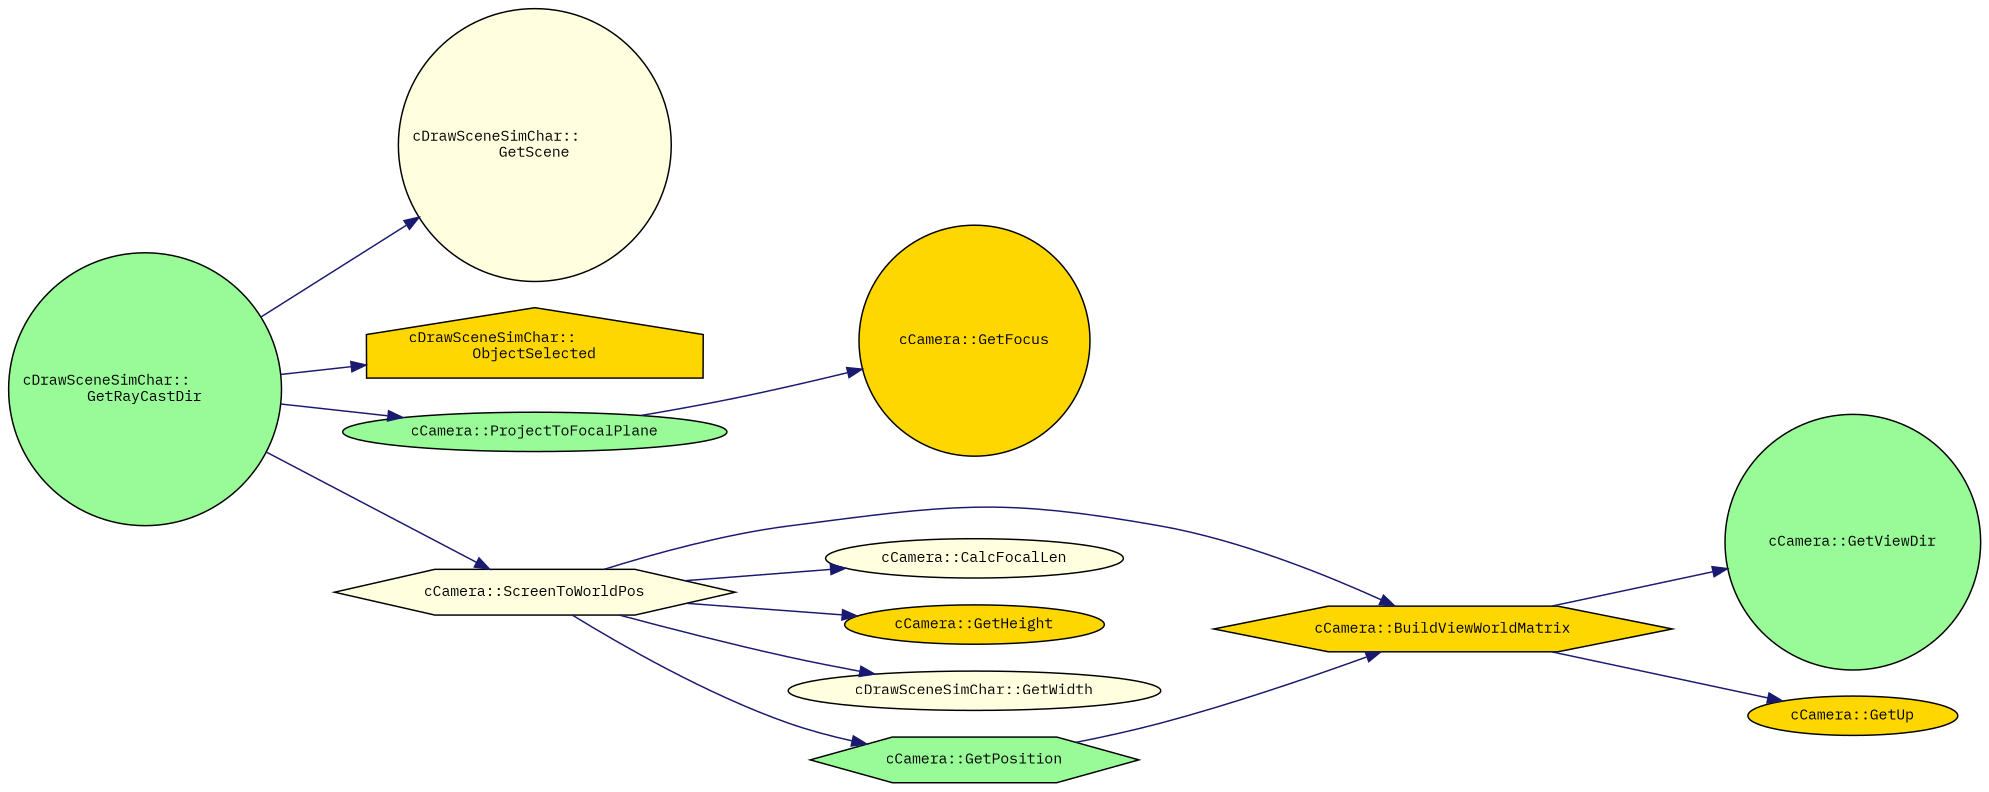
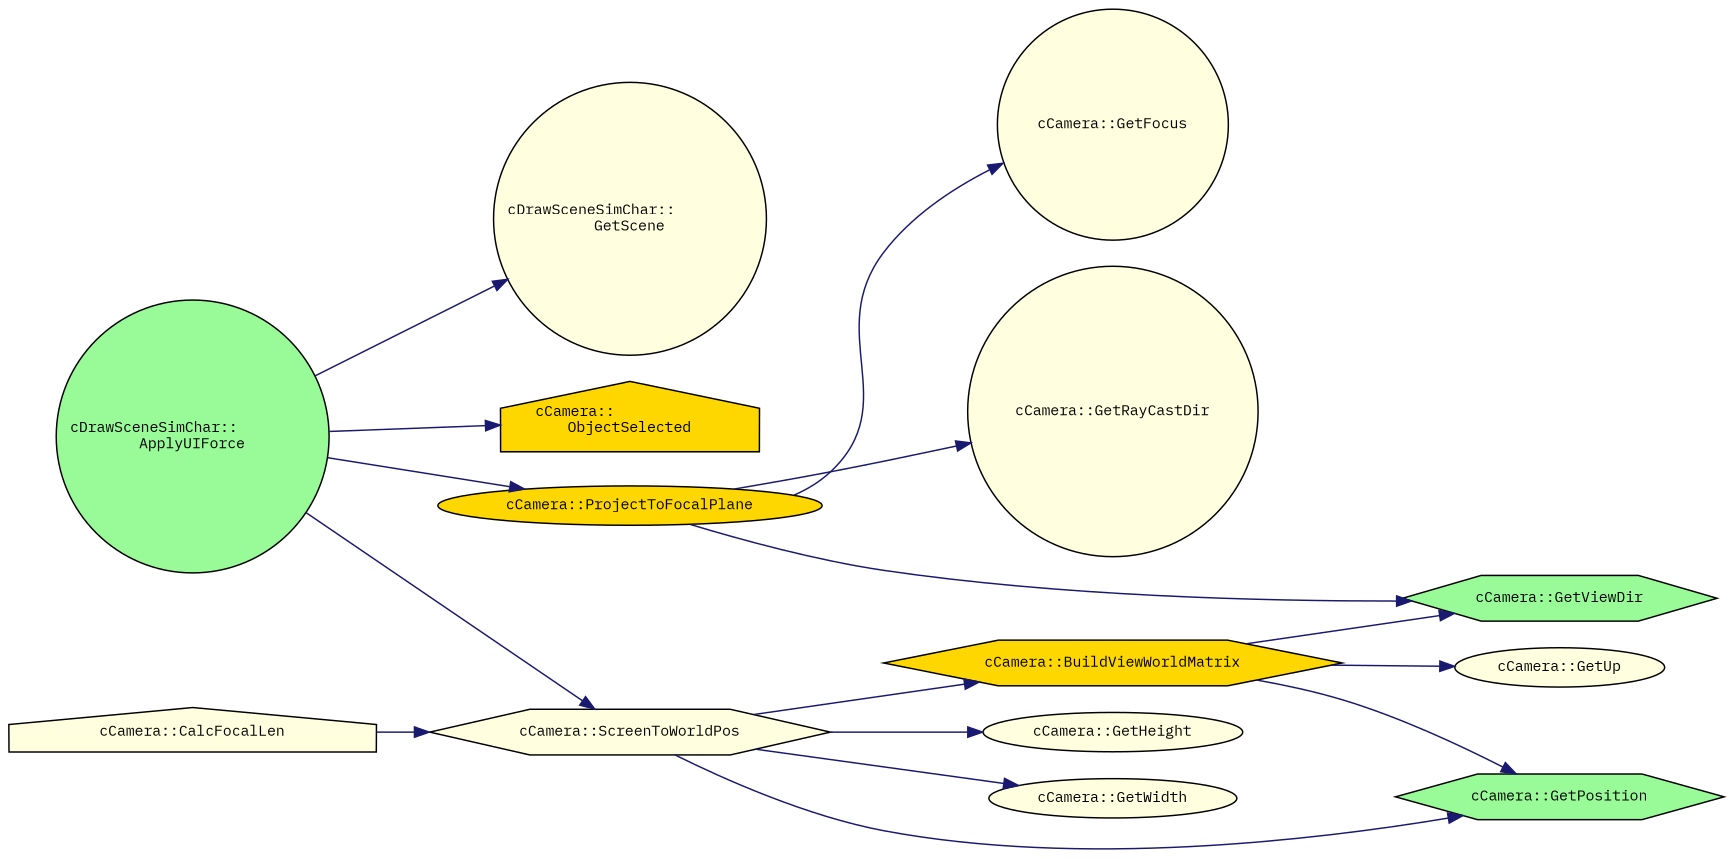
  digraph {
    fontname="IBM Plex Mono"
    rankdir=LR
    node [color=black fillcolor=gold fontname="IBM Plex Mono" fontsize=10 shape=circle style=filled]
    edge [color=midnightblue fontname="IBM Plex Mono" fontsize=10 labelfontname=Helvetica labelfontsize=10 style=solid]
-   n1 [fillcolor=palegreen fontcolor=black height=0.2 label="cDrawSceneSimChar::\lGetRayCastDir" width=0.4]
+   n1 [fillcolor=palegreen fontcolor=black height=0.2 label="cDrawSceneSimChar::\lApplyUIForce" width=0.4]
    n2 [fillcolor=lightyellow height=0.2 label="cDrawSceneSimChar::\lGetScene" width=0.4]
-   n3 [height=0.2 label="cDrawSceneSimChar::\lObjectSelected" shape=house width=0.4]
-   n4 [fillcolor=palegreen height=0.2 label="cCamera::ProjectToFocalPlane" shape=ellipse width=0.4]
+   n3 [height=0.2 label="cCamera::\lObjectSelected" shape=house width=0.4]
+   n4 [height=0.2 label="cCamera::ProjectToFocalPlane" shape=ellipse width=0.4]
    n5 [fillcolor=lightyellow height=0.2 label="cCamera::ScreenToWorldPos" shape=hexagon width=0.4]
-   n6 [height=0.2 label="cCamera::GetFocus" width=0.4]
-   n8 [fillcolor=palegreen height=0.2 label="cCamera::GetViewDir" width=0.4]
+   n6 [fillcolor=lightyellow height=0.2 label="cCamera::GetFocus" width=0.4]
+   n7 [fillcolor=lightyellow height=0.2 label="cCamera::GetRayCastDir" width=0.4]
+   n8 [fillcolor=palegreen height=0.2 label="cCamera::GetViewDir" shape=hexagon width=0.4]
    n9 [height=0.2 label="cCamera::BuildViewWorldMatrix" shape=hexagon width=0.4]
-   n10 [fillcolor=lightyellow height=0.2 label="cCamera::CalcFocalLen" shape=ellipse width=0.4]
-   n11 [height=0.2 label="cCamera::GetHeight" shape=ellipse width=0.4]
-   n12 [fillcolor=lightyellow height=0.2 label="cDrawSceneSimChar::GetWidth" shape=ellipse width=0.4]
+   n10 [fillcolor=lightyellow height=0.2 label="cCamera::CalcFocalLen" shape=house width=0.4]
+   n11 [fillcolor=lightyellow height=0.2 label="cCamera::GetHeight" shape=ellipse width=0.4]
+   n12 [fillcolor=lightyellow height=0.2 label="cCamera::GetWidth" shape=ellipse width=0.4]
    n13 [fillcolor=palegreen height=0.2 label="cCamera::GetPosition" shape=hexagon width=0.4]
-   n14 [height=0.2 label="cCamera::GetUp" shape=ellipse width=0.4]
+   n14 [fillcolor=lightyellow height=0.2 label="cCamera::GetUp" shape=ellipse width=0.4]
    n1 -> n2
    n1 -> n3
    n1 -> n4
    n1 -> n5
    n4 -> n6
+   n4 -> n7
+   n4 -> n8
    n5 -> n9
-   n5 -> n10
+   n10 -> n5
    n5 -> n11
    n5 -> n12
    n5 -> n13
    n9 -> n8
-   n13 -> n9
+   n9 -> n13
    n9 -> n14
  }
